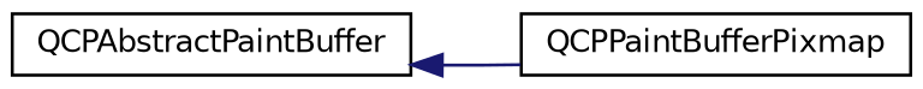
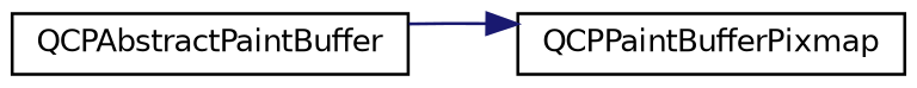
  digraph {
    rankdir=LR
    node [color=black fillcolor=white fontname=Helvetica fontsize=10 shape=record style=filled]
    n1 [height=0.2 label=QCPAbstractPaintBuffer width=0.4]
    n2 [height=0.2 label=QCPPaintBufferPixmap width=0.4]
-   n1 -> n2 [color=midnightblue dir=back fontname=Helvetica fontsize=10 labelfontname=Helvetica labelfontsize=10 style=solid]
+   n2 -> n1 [color=midnightblue dir=back fontname=Helvetica fontsize=10 labelfontname=Helvetica labelfontsize=10 style=solid]
  }
